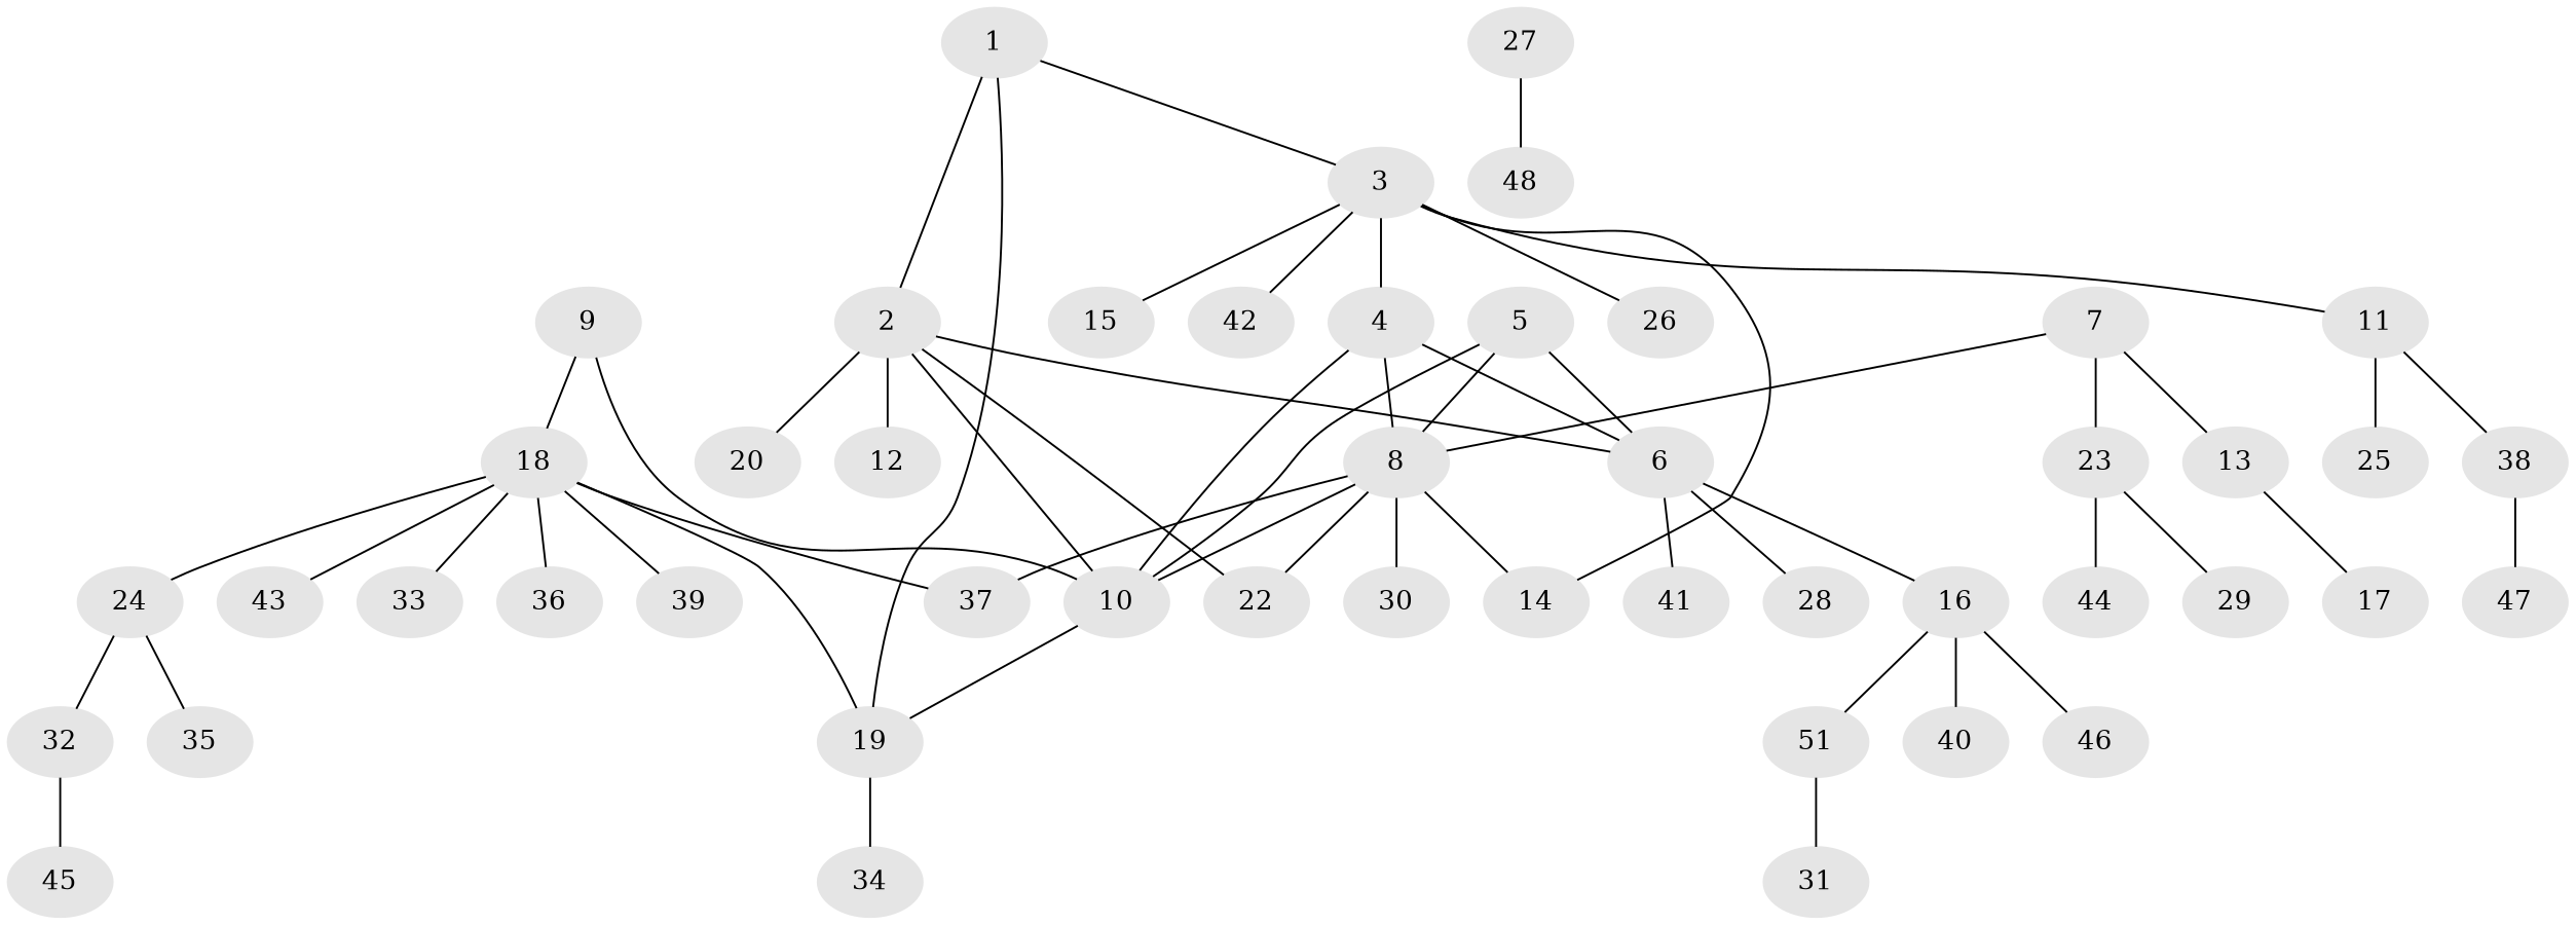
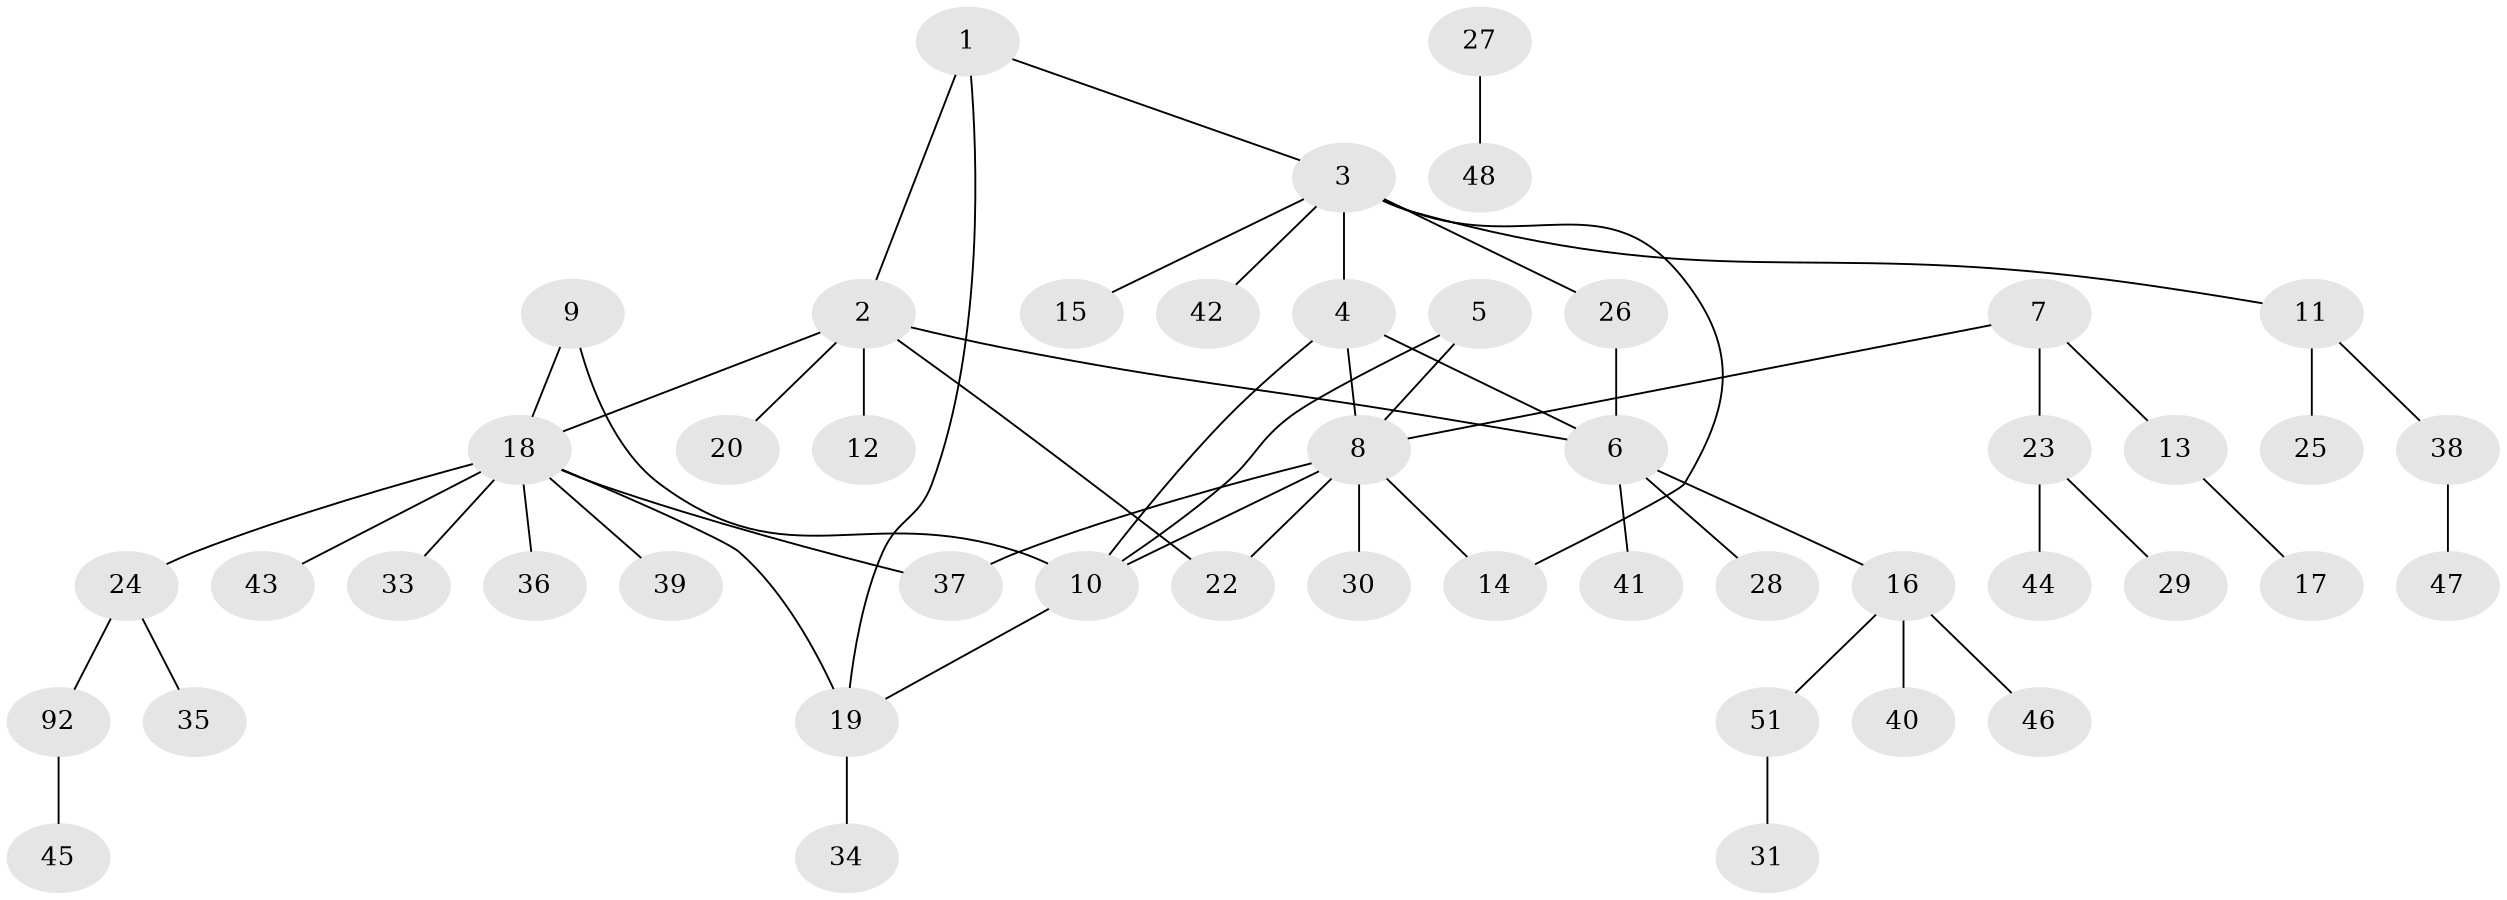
  graph {
    node [color=gray90 style=filled]
    1
    2
    3
    19
    6
    10
    12
    20
    22
    4
    11
    14
    15
    26
    42
    8
    30
    37
    34
    16
    28
    41
    25
    38
    5
    n26 [label=51]
    40
    46
    7
    13
    23
    17
    29
    44
    9
    18
    24
    33
    36
    39
    43
    47
    31
-   32
+   32 [label=92]
    35
    27
    48
    45
    1 -- 2
    1 -- 3
    1 -- 19
    2 -- 6
-   2 -- 10
+   2 -- 18
    2 -- 12
    2 -- 20
    2 -- 22
    3 -- 4
    3 -- 11
    3 -- 14
    3 -- 15
    3 -- 26
    3 -- 42
    19 -- 34
    6 -- 16
    6 -- 28
    6 -- 41
    10 -- 19
    4 -- 6
    4 -- 10
    4 -- 8
    11 -- 25
    11 -- 38
    8 -- 10
    8 -- 22
    8 -- 14
    8 -- 30
    8 -- 37
    16 -- n26
    16 -- 40
    16 -- 46
    38 -- 47
-   5 -- 6
+   26 -- 6
    5 -- 10
    5 -- 8
    n26 -- 31
    7 -- 8
    7 -- 13
    7 -- 23
    13 -- 17
    23 -- 29
    23 -- 44
    9 -- 10
    9 -- 18
    18 -- 19
    18 -- 37
    18 -- 24
    18 -- 33
    18 -- 36
    18 -- 39
    18 -- 43
    24 -- 32
    24 -- 35
    32 -- 45
    27 -- 48
  }
